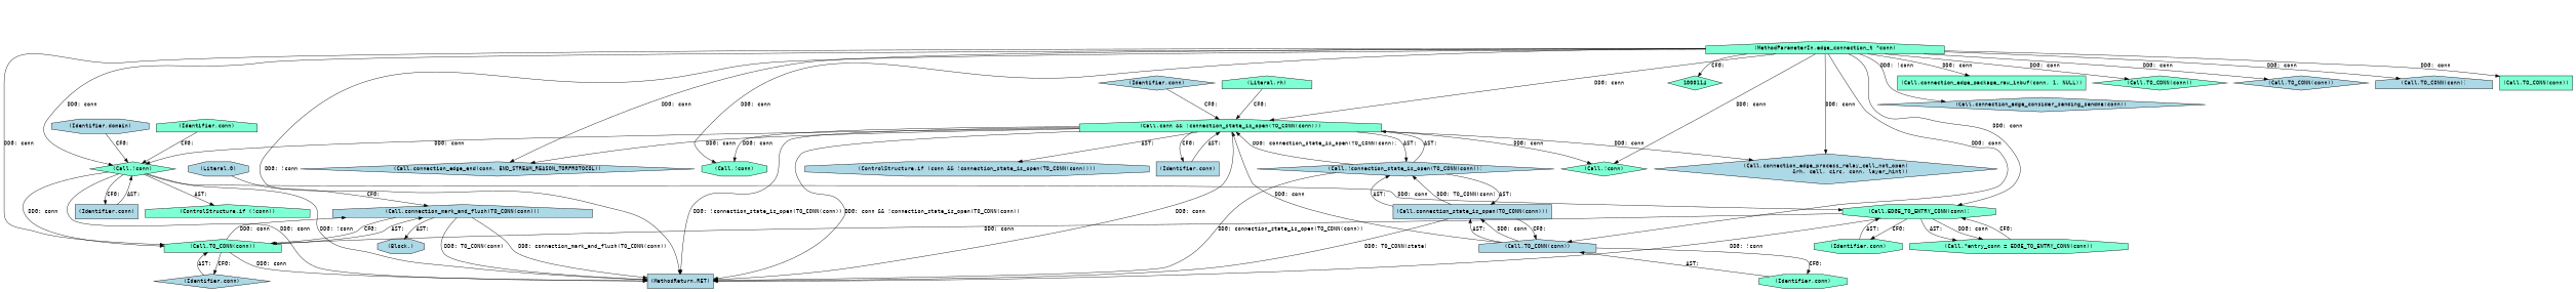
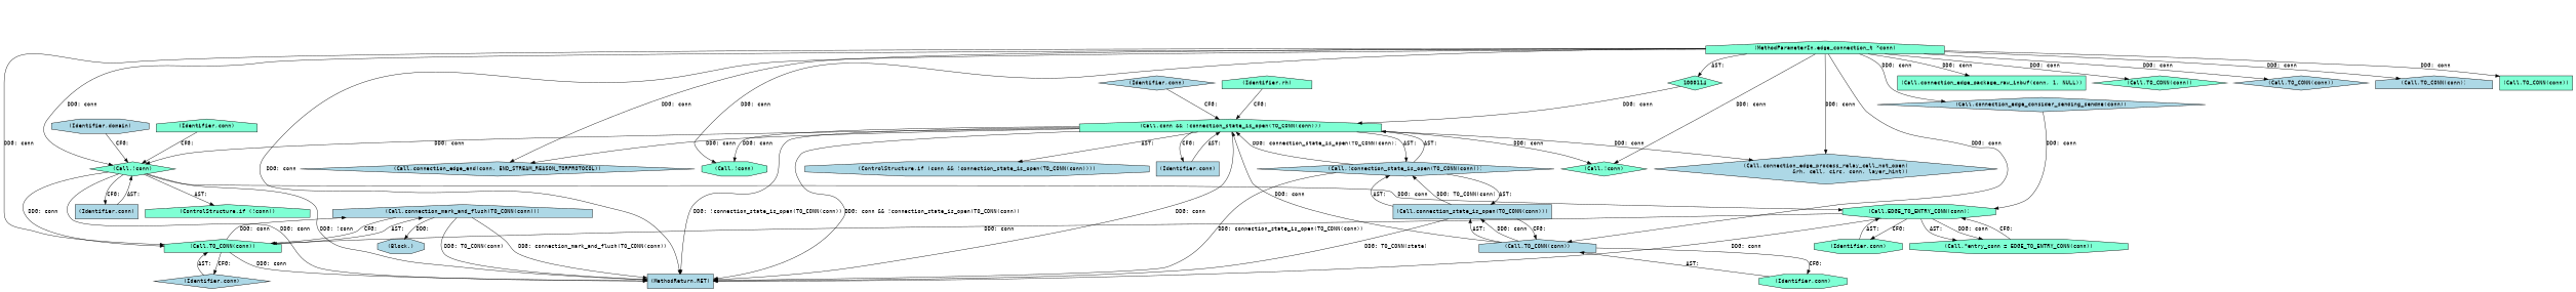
  digraph {
    fontname="DejaVu Sans Mono"
    node [fillcolor=lightblue fontname="DejaVu Sans Mono" shape=diamond style=filled]
    edge [fontname="DejaVu Sans Mono"]
    n1 [label="(Call,connection_mark_and_flush(TO_CONN(conn)))" shape=house]
    n2 [fillcolor=aquamarine label="(Call,TO_CONN(conn))" shape=house]
    n3 [label="(MethodReturn,RET)" shape=box]
    n4 [label="(Block,)" shape=octagon]
    n5 [label="(Identifier,conn)"]
    n6 [fillcolor=aquamarine label="(Call,EDGE_TO_ENTRY_CONN(conn))" shape=octagon]
    n7 [fillcolor=aquamarine label="(Call,*entry_conn = EDGE_TO_ENTRY_CONN(conn))" shape=octagon]
    n8 [fillcolor=aquamarine label="(Identifier,conn)" shape=octagon]
    n9 [fillcolor=aquamarine label="(Call,!conn)"]
    n10 [label="(Identifier,conn)" shape=box]
    n11 [fillcolor=aquamarine label="(ControlStructure,if (!conn))" shape=house]
    n12 [fillcolor=aquamarine label="(Call,conn && !connection_state_is_open(TO_CONN(conn)))" shape=house]
    n13 [label="(Call,!connection_state_is_open(TO_CONN(conn)))"]
    n14 [label="(ControlStructure,if (conn && !connection_state_is_open(TO_CONN(conn))))" shape=octagon]
    n15 [label="(Call,connection_edge_end(conn, END_STREAM_REASON_TORPROTOCOL))"]
    n16 [fillcolor=aquamarine label="(Call,!conn)" shape=octagon]
    n17 [fillcolor=aquamarine label="(Call,!conn)"]
    n18 [label="(Call,connection_edge_process_relay_cell_not_open(\n               &rh, cell, circ, conn, layer_hint))"]
    n19 [label="(Identifier,conn)" shape=box]
    n20 [label="(Call,connection_state_is_open(TO_CONN(conn)))" shape=box]
    n21 [label="(Call,TO_CONN(conn))" shape=house]
    n22 [fillcolor=aquamarine label="(Identifier,conn)" shape=octagon]
    n23 [fillcolor=aquamarine label="(MethodParameterIn,edge_connection_t *conn)" shape=house]
    n24 [fillcolor=aquamarine label="(Call,connection_edge_package_raw_inbuf(conn, 1, NULL))" shape=box]
    n25 [fillcolor=aquamarine label="(Call,TO_CONN(conn))"]
    n26 [label="(Call,TO_CONN(conn))"]
    n27 [label="(Call,TO_CONN(conn))" shape=house]
    n28 [fillcolor=aquamarine label="(Call,TO_CONN(conn))" shape=box]
    n29 [label="(Call,connection_edge_consider_sending_sendme(conn))"]
    1000114 [fillcolor=aquamarine]
    n31 [label="(Identifier,conn)"]
    n32 [label="(Identifier,domain)" shape=octagon]
-   n33 [label="(Literal,0)" shape=octagon]
    n34 [fillcolor=aquamarine label="(Identifier,conn)" shape=house]
-   n35 [fillcolor=aquamarine label="(Literal,rh)" shape=house]
+   n35 [fillcolor=aquamarine label="(Identifier,rh)" shape=house]
    n1 -> n2 [label="CFG: "]
    n1 -> n3 [label="DDG: TO_CONN(conn)"]
    n1 -> n3 [label="DDG: connection_mark_and_flush(TO_CONN(conn))"]
-   n1 -> n4 [label="AST: "]
+   n1 -> n4 [label="DDG: "]
    n2 -> n1 [label="AST: "]
    n2 -> n1 [label="DDG: conn"]
    n2 -> n3 [label="DDG: conn"]
    n2 -> n5 [label="CFG: "]
    n5 -> n2 [label="AST: "]
    n6 -> n2 [label="DDG: conn"]
-   n6 -> n3 [label="DDG: !conn"]
+   n6 -> n3 [label="DDG: conn"]
    n6 -> n7 [label="AST: "]
    n6 -> n7 [label="DDG: conn"]
    n6 -> n8 [label="CFG: "]
    n7 -> n6 [label="CFG: "]
    n8 -> n6 [label="AST: "]
    n9 -> n2 [label="DDG: conn"]
    n9 -> n3 [label="DDG: conn"]
    n9 -> n3 [label="DDG: !conn"]
    n9 -> n6 [label="DDG: conn"]
    n9 -> n10 [label="CFG: "]
    n9 -> n11 [label="AST: "]
    n10 -> n9 [label="AST: "]
    n12 -> n3 [label="DDG: conn"]
    n12 -> n3 [label="DDG: !connection_state_is_open(TO_CONN(conn))"]
    n12 -> n3 [label="DDG: conn && !connection_state_is_open(TO_CONN(conn))"]
    n12 -> n9 [label="DDG: conn"]
    n12 -> n13 [label="AST: "]
    n12 -> n14 [label="AST: "]
    n12 -> n15 [label="DDG: conn"]
    n12 -> n16 [label="DDG: conn"]
    n12 -> n17 [label="DDG: conn"]
    n12 -> n18 [label="DDG: conn"]
    n12 -> n19 [label="CFG: "]
    n13 -> n3 [label="DDG: connection_state_is_open(TO_CONN(conn))"]
    n13 -> n12 [label="AST: "]
    n13 -> n12 [label="DDG: connection_state_is_open(TO_CONN(conn))"]
    n13 -> n20 [label="AST: "]
    n19 -> n12 [label="AST: "]
    n20 -> n3 [label="DDG: TO_CONN(state)"]
    n20 -> n13 [label="AST: "]
    n20 -> n13 [label="DDG: TO_CONN(conn)"]
    n20 -> n21 [label="CFG: "]
    n21 -> n12 [label="DDG: conn"]
    n21 -> n20 [label="AST: "]
    n21 -> n20 [label="DDG: conn"]
    n21 -> n22 [label="CFG: "]
    n22 -> n21 [label="AST: "]
    n23 -> n2 [label="DDG: conn"]
-   n23 -> n3 [label="DDG: !conn"]
-   n23 -> n6 [label="DDG: conn"]
+   n23 -> n3 [label="DDG: conn"]
+   n29 -> n6 [label="DDG: conn"]
    n23 -> n9 [label="DDG: conn"]
-   n23 -> n12 [label="DDG: conn"]
+   1000114 -> n12 [label="DDG: conn"]
    n23 -> n15 [label="DDG: conn"]
    n23 -> n16 [label="DDG: conn"]
    n23 -> n17 [label="DDG: conn"]
    n23 -> n18 [label="DDG: conn"]
    n23 -> n21 [label="DDG: conn"]
    n23 -> n24 [label="DDG: conn"]
    n23 -> n25 [label="DDG: conn"]
    n23 -> n26 [label="DDG: conn"]
    n23 -> n27 [label="DDG: conn"]
    n23 -> n28 [label="DDG: conn"]
-   n23 -> n29 [label="DDG: !conn"]
-   n23 -> 1000114 [label="CFG: "]
+   n23 -> n29 [label="DDG: conn"]
+   n23 -> 1000114 [label="AST: "]
    n31 -> n12 [label="CFG: "]
    n32 -> n9 [label="CFG: "]
-   n33 -> n1 [label="CFG: "]
    n34 -> n9 [label="CFG: "]
    n35 -> n12 [label="CFG: "]
  }
